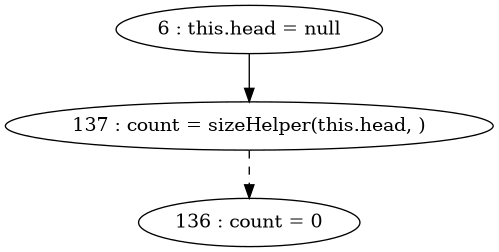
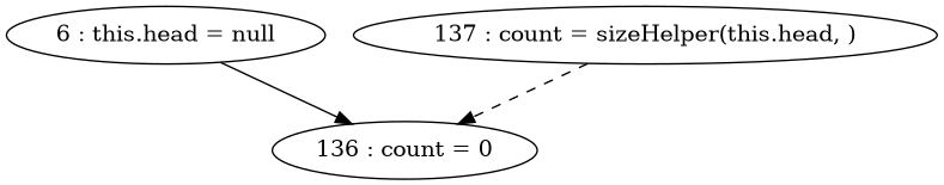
  digraph {
    "6 : this.head = null"
    "137 : count = sizeHelper(this.head, )"
    "136 : count = 0"
-   "6 : this.head = null" -> "137 : count = sizeHelper(this.head, )"
+   "6 : this.head = null" -> "136 : count = 0"
    "137 : count = sizeHelper(this.head, )" -> "136 : count = 0" [style=dashed]
  }
